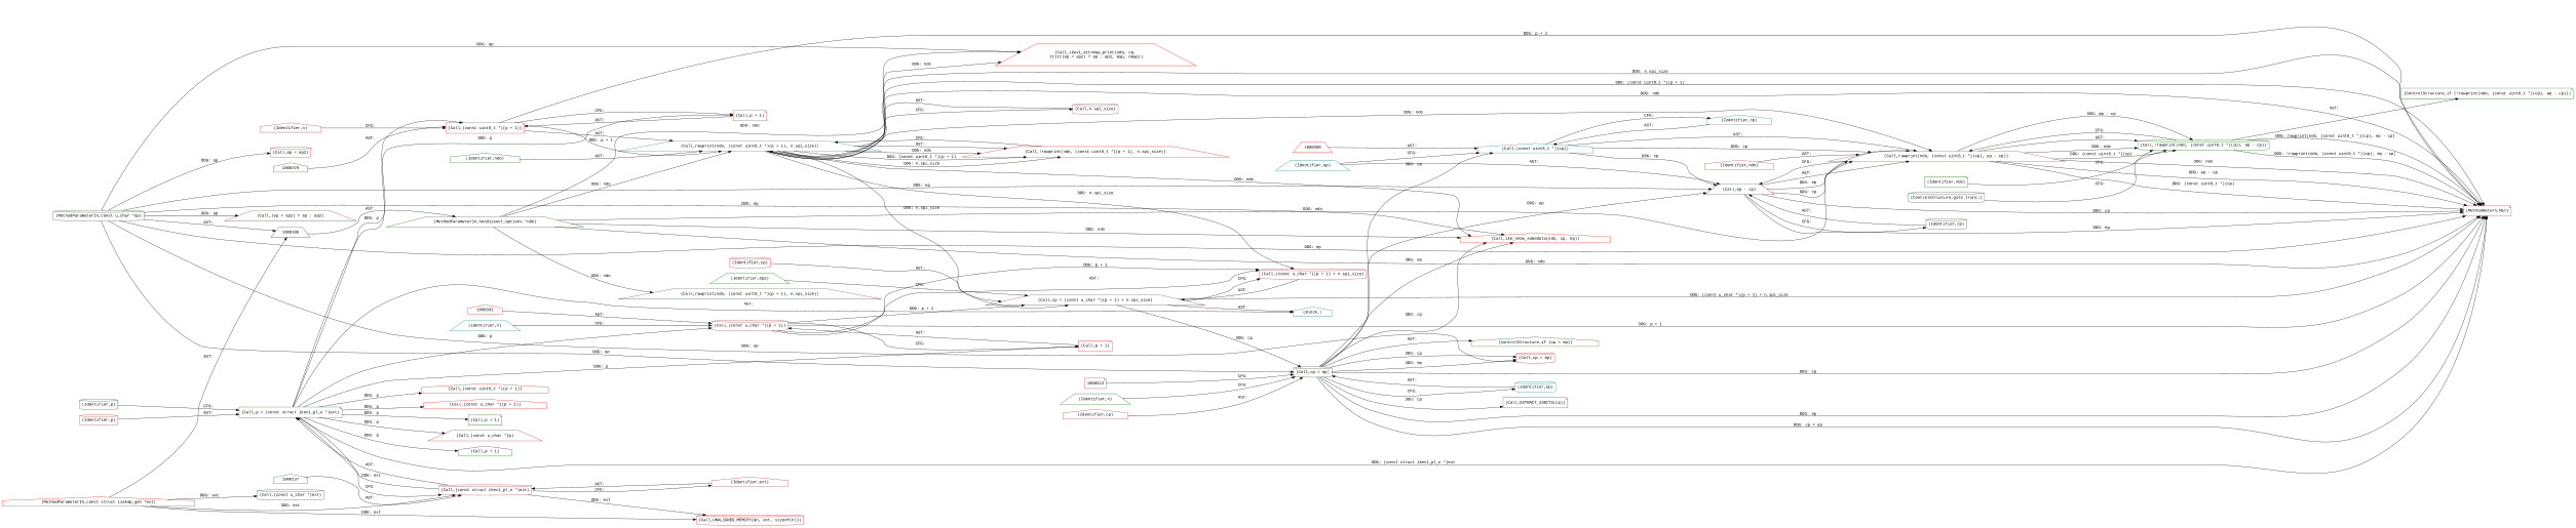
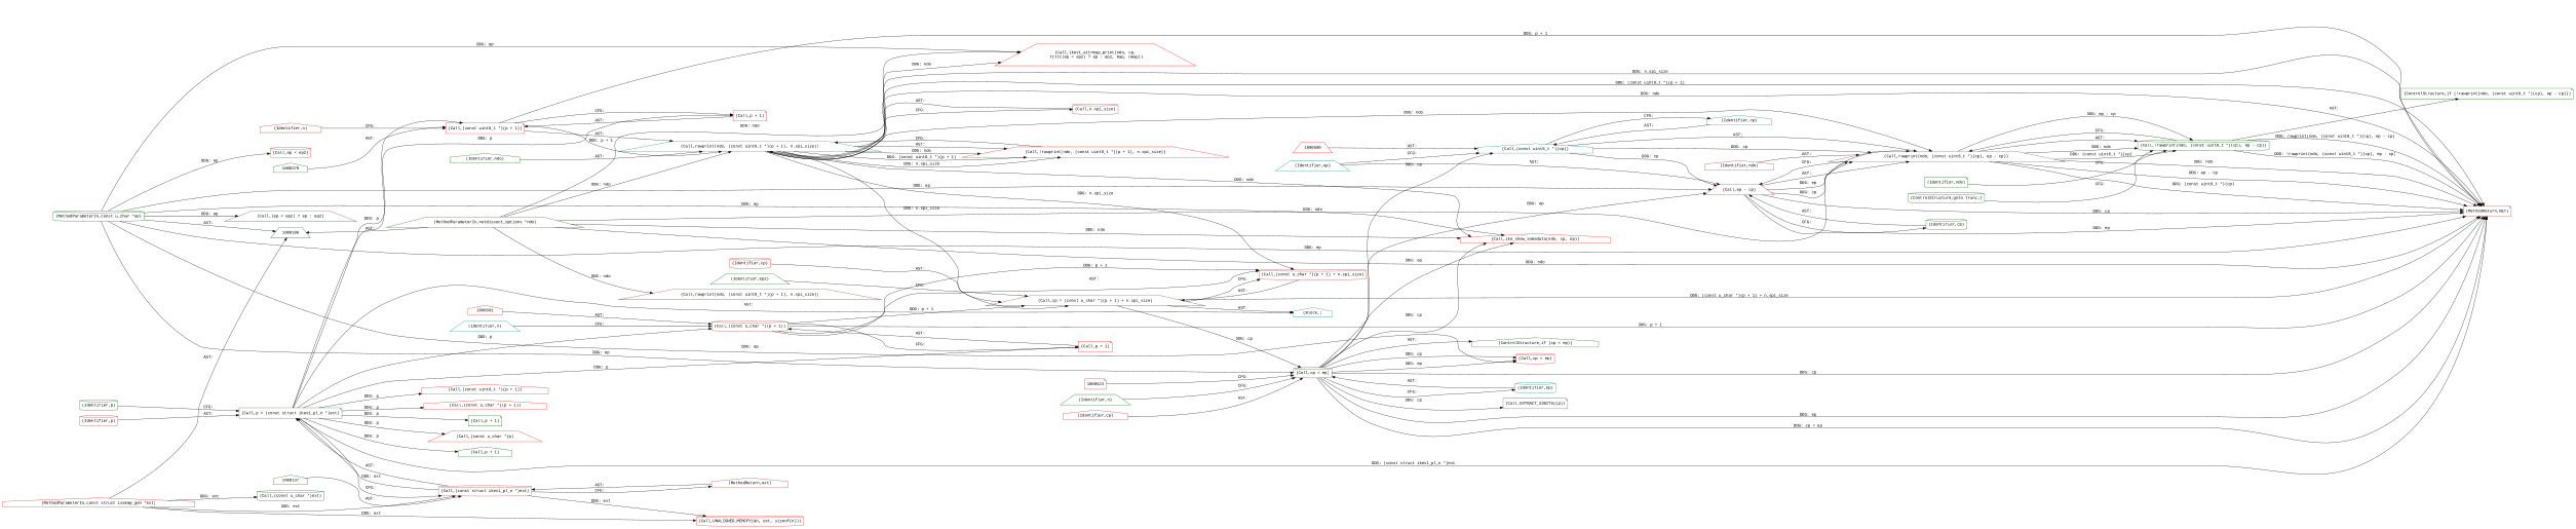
  digraph {
    fontname="Liberation Mono"
    rankdir=LR
    node [color=darkgreen fontname="Liberation Mono" shape=cylinder]
    edge [fontname="Liberation Mono"]
    n1 [color=red label="(Call,ep - cp)" shape=trapezium]
    n2 [color=brown label="(Call,rawprint(ndo, (const uint8_t *)(cp), ep - cp))" shape=trapezium]
    n3 [color=brown label="(MethodReturn,RET)" shape=note]
    n4 [label="(Identifier,cp)"]
    n5 [label="(Call,!rawprint(ndo, (const uint8_t *)(cp), ep - cp))"]
    n6 [label="(Call,cp < ep)"]
    n7 [color=teal label="(Call,(const uint8_t *)(cp))" shape=house]
    n8 [color=red label="(Call,cp < ep)"]
    n9 [color=brown label="(Call,EXTRACT_32BITS(cp))" shape=note]
    n10 [color=red label="(Call,ike_show_somedata(ndo, cp, ep))" shape=house]
    n11 [color=teal label="(Identifier,ep)"]
    n12 [label="(ControlStructure,if (cp < ep))" shape=house]
    n13 [color=teal label="(Identifier,cp)" shape=house]
    n14 [color=brown label="(Call,cp = (const u_char *)(p + 1) + n.spi_size)" shape=trapezium]
    n15 [color=teal label="(Block,)" shape=house]
    n16 [color=brown label="(Call,(const u_char *)(p + 1) + n.spi_size)"]
    n17 [color=brown label="(Call,(const u_char *)(p + 1))"]
    n18 [color=red label="(Call,p + 1)" shape=note]
    n19 [label="(Call,p = (const struct ikev1_pl_n *)ext)" shape=note]
    n20 [color=brown label="(Call,(const struct ikev1_pl_n *)ext)"]
    n21 [color=red label="(Call,(const uint8_t *)(p + 1))" shape=note]
    n22 [label="(Call,p + 1)" shape=note]
    n23 [color=red label="(Call,p + 1)" shape=note]
    n24 [color=red label="(Call,(const u_char *)p)" shape=trapezium]
    n25 [label="(Call,p + 1)" shape=house]
    n26 [color=red label="(Call,(const uint8_t *)(p + 1))" shape=house]
    n27 [color=red label="(Call,(const u_char *)(p + 1))" shape=house]
-   n28 [color=brown label="(Identifier,ext)" shape=house]
+   n28 [color=brown label="(MethodReturn,ext)" shape=house]
    n29 [color=red label="(Call,UNALIGNED_MEMCPY(&n, ext, sizeof(n)))"]
    n30 [color=teal label="(Call,rawprint(ndo, (const uint8_t *)(p + 1), n.spi_size))" shape=trapezium]
    n31 [color=red label="(MethodParameterIn,const struct isakmp_gen *ext)" shape=house]
    n32 [label="(Call,(const u_char *)ext)"]
    1000106 [shape=trapezium]
    n34 [color=brown label="(Call,n.spi_size)"]
    n35 [color=red label="(Call,!rawprint(ndo, (const uint8_t *)(p + 1), n.spi_size))" shape=trapezium]
    n36 [color=red label="(Call,ikev1_attrmap_print(ndo, cp,\n \t\t\t\t\t(ep < ep2) ? ep : ep2, map, nmap))" shape=trapezium]
    n37 [label="(MethodParameterIn,netdissect_options *ndo)" shape=trapezium]
    n38 [color=brown label="(Call,rawprint(ndo, (const uint8_t *)(p + 1), n.spi_size))" shape=trapezium]
    n39 [label="(MethodParameterIn,const u_char *ep)"]
    n40 [color=red label="(Call,ep < ep2)"]
    n41 [color=brown label="(Call,(ep < ep2) ? ep : ep2)" shape=trapezium]
    n42 [label="(ControlStructure,if (!rawprint(ndo, (const uint8_t *)(cp), ep - cp)))" shape=note]
    n43 [color=brown label="(Identifier,ndo)" shape=house]
    n44 [label="(Identifier,n)" shape=trapezium]
    n45 [label="(Identifier,ndo)" shape=note]
    n46 [label="(Identifier,ep2)" shape=trapezium]
    n47 [color=teal label="(Identifier,ep)" shape=trapezium]
    n48 [color=brown label="(Identifier,cp)" shape=house]
    n49 [color=brown label="(Identifier,p)"]
    n50 [color=red label="(Identifier,cp)"]
    n51 [color=brown label="(Identifier,n)" shape=house]
    n52 [label="(Identifier,ndo)" shape=house]
    n53 [label="(Identifier,p)"]
    n54 [label="(ControlStructure,goto trunc;)"]
    n55 [color=teal label="(Identifier,n)" shape=trapezium]
    1000523 [color=brown shape=note]
    1000391 [color=red shape=house]
    1000137 [shape=house]
    1000379 [shape=house]
    1000500 [color=red shape=trapezium]
    n1 -> n2 [label="AST: "]
    n1 -> n2 [label="DDG: ep"]
    n1 -> n2 [label="DDG: cp"]
    n1 -> n3 [label="DDG: ep"]
    n1 -> n3 [label="DDG: cp"]
    n1 -> n4 [label="CFG: "]
    n2 -> n1 [label="CFG: "]
    n2 -> n3 [label="DDG: ndo"]
    n2 -> n3 [label="DDG: ep - cp"]
    n2 -> n3 [label="DDG: (const uint8_t *)(cp)"]
    n2 -> n5 [label="AST: "]
    n2 -> n5 [label="DDG: ndo"]
    n2 -> n5 [label="DDG: (const uint8_t *)(cp)"]
    n2 -> n5 [label="DDG: ep - cp"]
    n4 -> n1 [label="AST: "]
    n5 -> n2 [label="CFG: "]
    n5 -> n3 [label="DDG: !rawprint(ndo, (const uint8_t *)(cp), ep - cp)"]
    n5 -> n3 [label="DDG: rawprint(ndo, (const uint8_t *)(cp), ep - cp)"]
    n5 -> n42 [label="AST: "]
    n6 -> n1 [label="DDG: ep"]
    n6 -> n3 [label="DDG: cp"]
    n6 -> n3 [label="DDG: ep"]
    n6 -> n3 [label="DDG: cp < ep"]
    n6 -> n7 [label="DDG: cp"]
    n6 -> n8 [label="DDG: cp"]
    n6 -> n8 [label="DDG: ep"]
    n6 -> n9 [label="DDG: cp"]
    n6 -> n10 [label="DDG: cp"]
    n6 -> n10 [label="DDG: ep"]
    n6 -> n11 [label="CFG: "]
    n6 -> n12 [label="AST: "]
    n7 -> n1 [label="DDG: cp"]
    n7 -> n2 [label="AST: "]
    n7 -> n2 [label="DDG: cp"]
    n7 -> n13 [label="CFG: "]
    n11 -> n6 [label="AST: "]
    n13 -> n7 [label="AST: "]
    n14 -> n3 [label="DDG: (const u_char *)(p + 1) + n.spi_size"]
    n14 -> n6 [label="DDG: cp"]
    n14 -> n15 [label="AST: "]
    n14 -> n16 [label="CFG: "]
    n16 -> n14 [label="AST: "]
    n17 -> n3 [label="DDG: p + 1"]
    n17 -> n14 [label="DDG: p + 1"]
    n17 -> n16 [label="AST: "]
    n17 -> n16 [label="DDG: p + 1"]
    n17 -> n18 [label="CFG: "]
    n18 -> n17 [label="AST: "]
    n19 -> n3 [label="DDG: (const struct ikev1_pl_n *)ext"]
    n19 -> n15 [label="AST: "]
    n19 -> n17 [label="DDG: p"]
    n19 -> n18 [label="DDG: p"]
    n19 -> n20 [label="CFG: "]
    n19 -> n21 [label="DDG: p"]
    n19 -> n22 [label="DDG: p"]
    n19 -> n23 [label="DDG: p"]
    n19 -> n24 [label="DDG: p"]
    n19 -> n25 [label="DDG: p"]
    n19 -> n26 [label="DDG: p"]
    n19 -> n27 [label="DDG: p"]
    n20 -> n19 [label="AST: "]
    n20 -> n19 [label="DDG: ext"]
    n20 -> n28 [label="CFG: "]
    n20 -> n29 [label="DDG: ext"]
    n21 -> n3 [label="DDG: p + 1"]
    n21 -> n23 [label="CFG: "]
    n21 -> n30 [label="AST: "]
    n21 -> n30 [label="DDG: p + 1"]
    n23 -> n21 [label="AST: "]
    n28 -> n20 [label="AST: "]
    n30 -> n2 [label="DDG: ndo"]
    n30 -> n3 [label="DDG: ndo"]
    n30 -> n3 [label="DDG: n.spi_size"]
    n30 -> n3 [label="DDG: (const uint8_t *)(p + 1)"]
    n30 -> n10 [label="DDG: ndo"]
    n30 -> n14 [label="DDG: n.spi_size"]
    n30 -> n16 [label="DDG: n.spi_size"]
    n30 -> n34 [label="CFG: "]
    n30 -> n35 [label="AST: "]
    n30 -> n35 [label="DDG: ndo"]
    n30 -> n35 [label="DDG: (const uint8_t *)(p + 1)"]
    n30 -> n35 [label="DDG: n.spi_size"]
    n30 -> n36 [label="DDG: ndo"]
    n31 -> n20 [label="DDG: ext"]
    n31 -> n29 [label="DDG: ext"]
    n31 -> n32 [label="DDG: ext"]
    n31 -> 1000106 [label="AST: "]
    n34 -> n30 [label="AST: "]
    n35 -> n30 [label="CFG: "]
    n37 -> n2 [label="DDG: ndo"]
    n37 -> n3 [label="DDG: ndo"]
    n37 -> n10 [label="DDG: ndo"]
    n37 -> n30 [label="DDG: ndo"]
-   1000106 -> n37 [label="AST: "]
+   n37 -> 1000106 [label="AST: "]
    n37 -> n36 [label="DDG: ndo"]
    n37 -> n38 [label="DDG: ndo"]
    n39 -> n1 [label="DDG: ep"]
    n39 -> n3 [label="DDG: ep"]
    n39 -> n6 [label="DDG: ep"]
    n39 -> n8 [label="DDG: ep"]
    n39 -> n10 [label="DDG: ep"]
    n39 -> 1000106 [label="AST: "]
    n39 -> n36 [label="DDG: ep"]
    n39 -> n40 [label="DDG: ep"]
    n39 -> n41 [label="DDG: ep"]
    n43 -> n2 [label="AST: "]
    n44 -> n6 [label="CFG: "]
    n45 -> n5 [label="CFG: "]
    n46 -> n14 [label="CFG: "]
    n47 -> n1 [label="AST: "]
    n47 -> n7 [label="CFG: "]
    n48 -> n6 [label="AST: "]
    n49 -> n19 [label="AST: "]
    n50 -> n14 [label="AST: "]
    n51 -> n21 [label="CFG: "]
    n52 -> n30 [label="AST: "]
    n53 -> n19 [label="CFG: "]
    n54 -> n5 [label="CFG: "]
    n55 -> n17 [label="CFG: "]
    1000523 -> n6 [label="CFG: "]
    1000391 -> n17 [label="AST: "]
    1000137 -> n20 [label="AST: "]
    1000379 -> n21 [label="AST: "]
    1000500 -> n7 [label="AST: "]
  }
